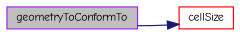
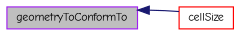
  digraph {
    rankdir=LR
    fontname="Comic Neue"
    node [fontname="Comic Neue" fontsize=10 shape=box]
    n1 [color=purple fillcolor=grey75 fontcolor=black height=0.2 label=geometryToConformTo style=filled width=0.4]
    n2 [color=red height=0.2 label=cellSize width=0.4]
-   n1 -> n2 [color=midnightblue fontname="Comic Neue" fontsize=10 labelfontname=Helvetica labelfontsize=10 style=solid]
+   n2 -> n1 [color=midnightblue fontname="Comic Neue" fontsize=10 labelfontname=Helvetica labelfontsize=10 style=solid]
  }
